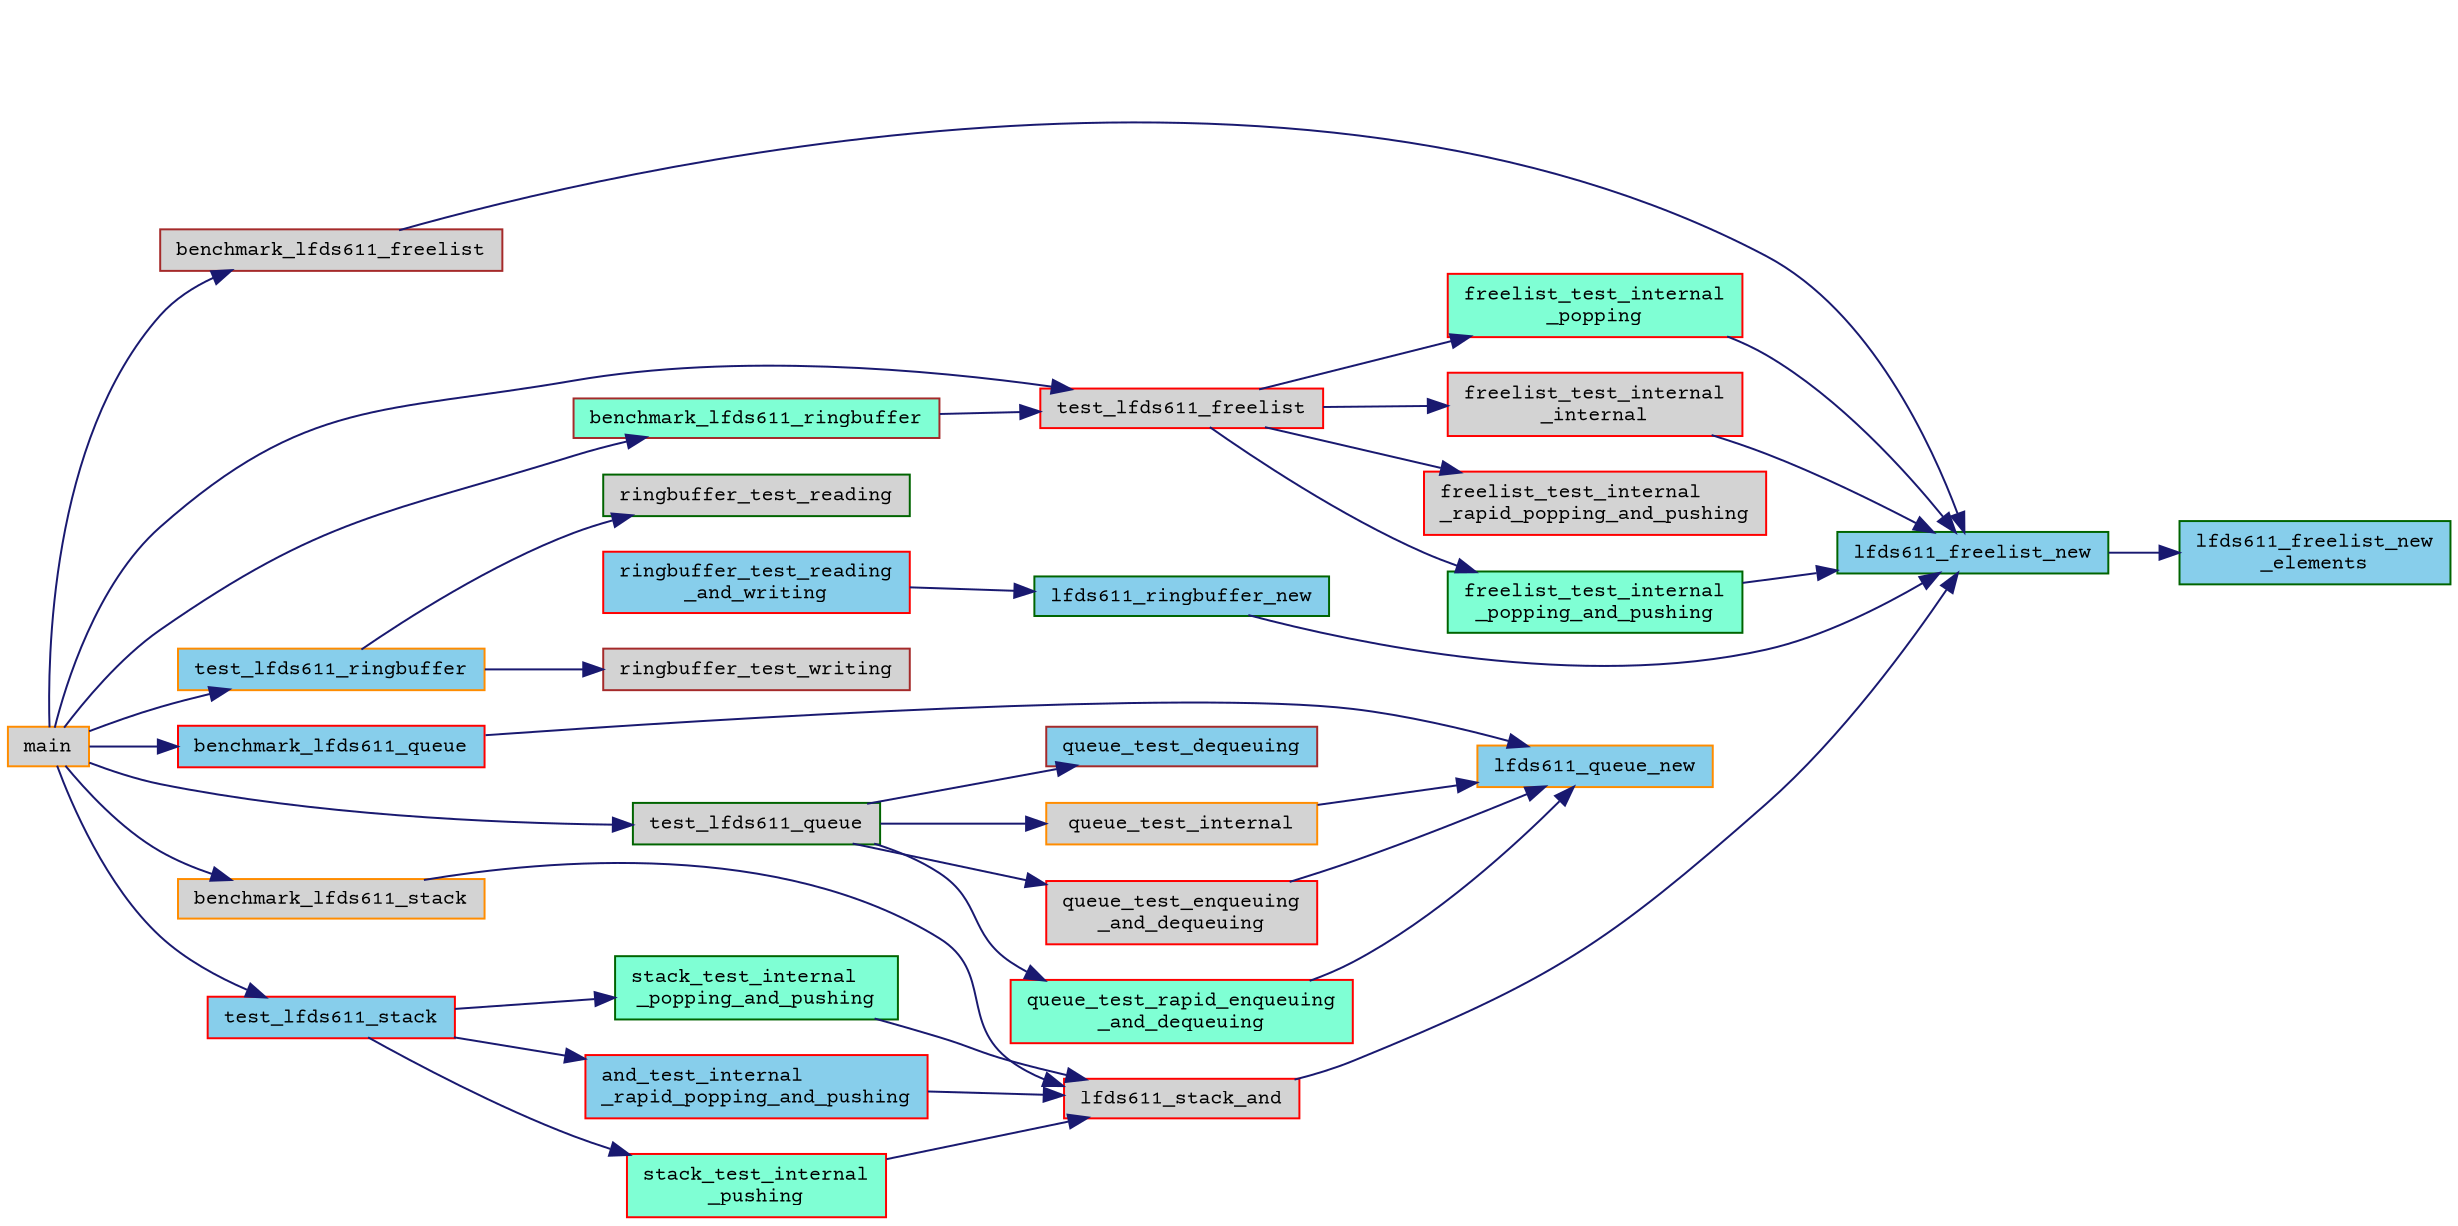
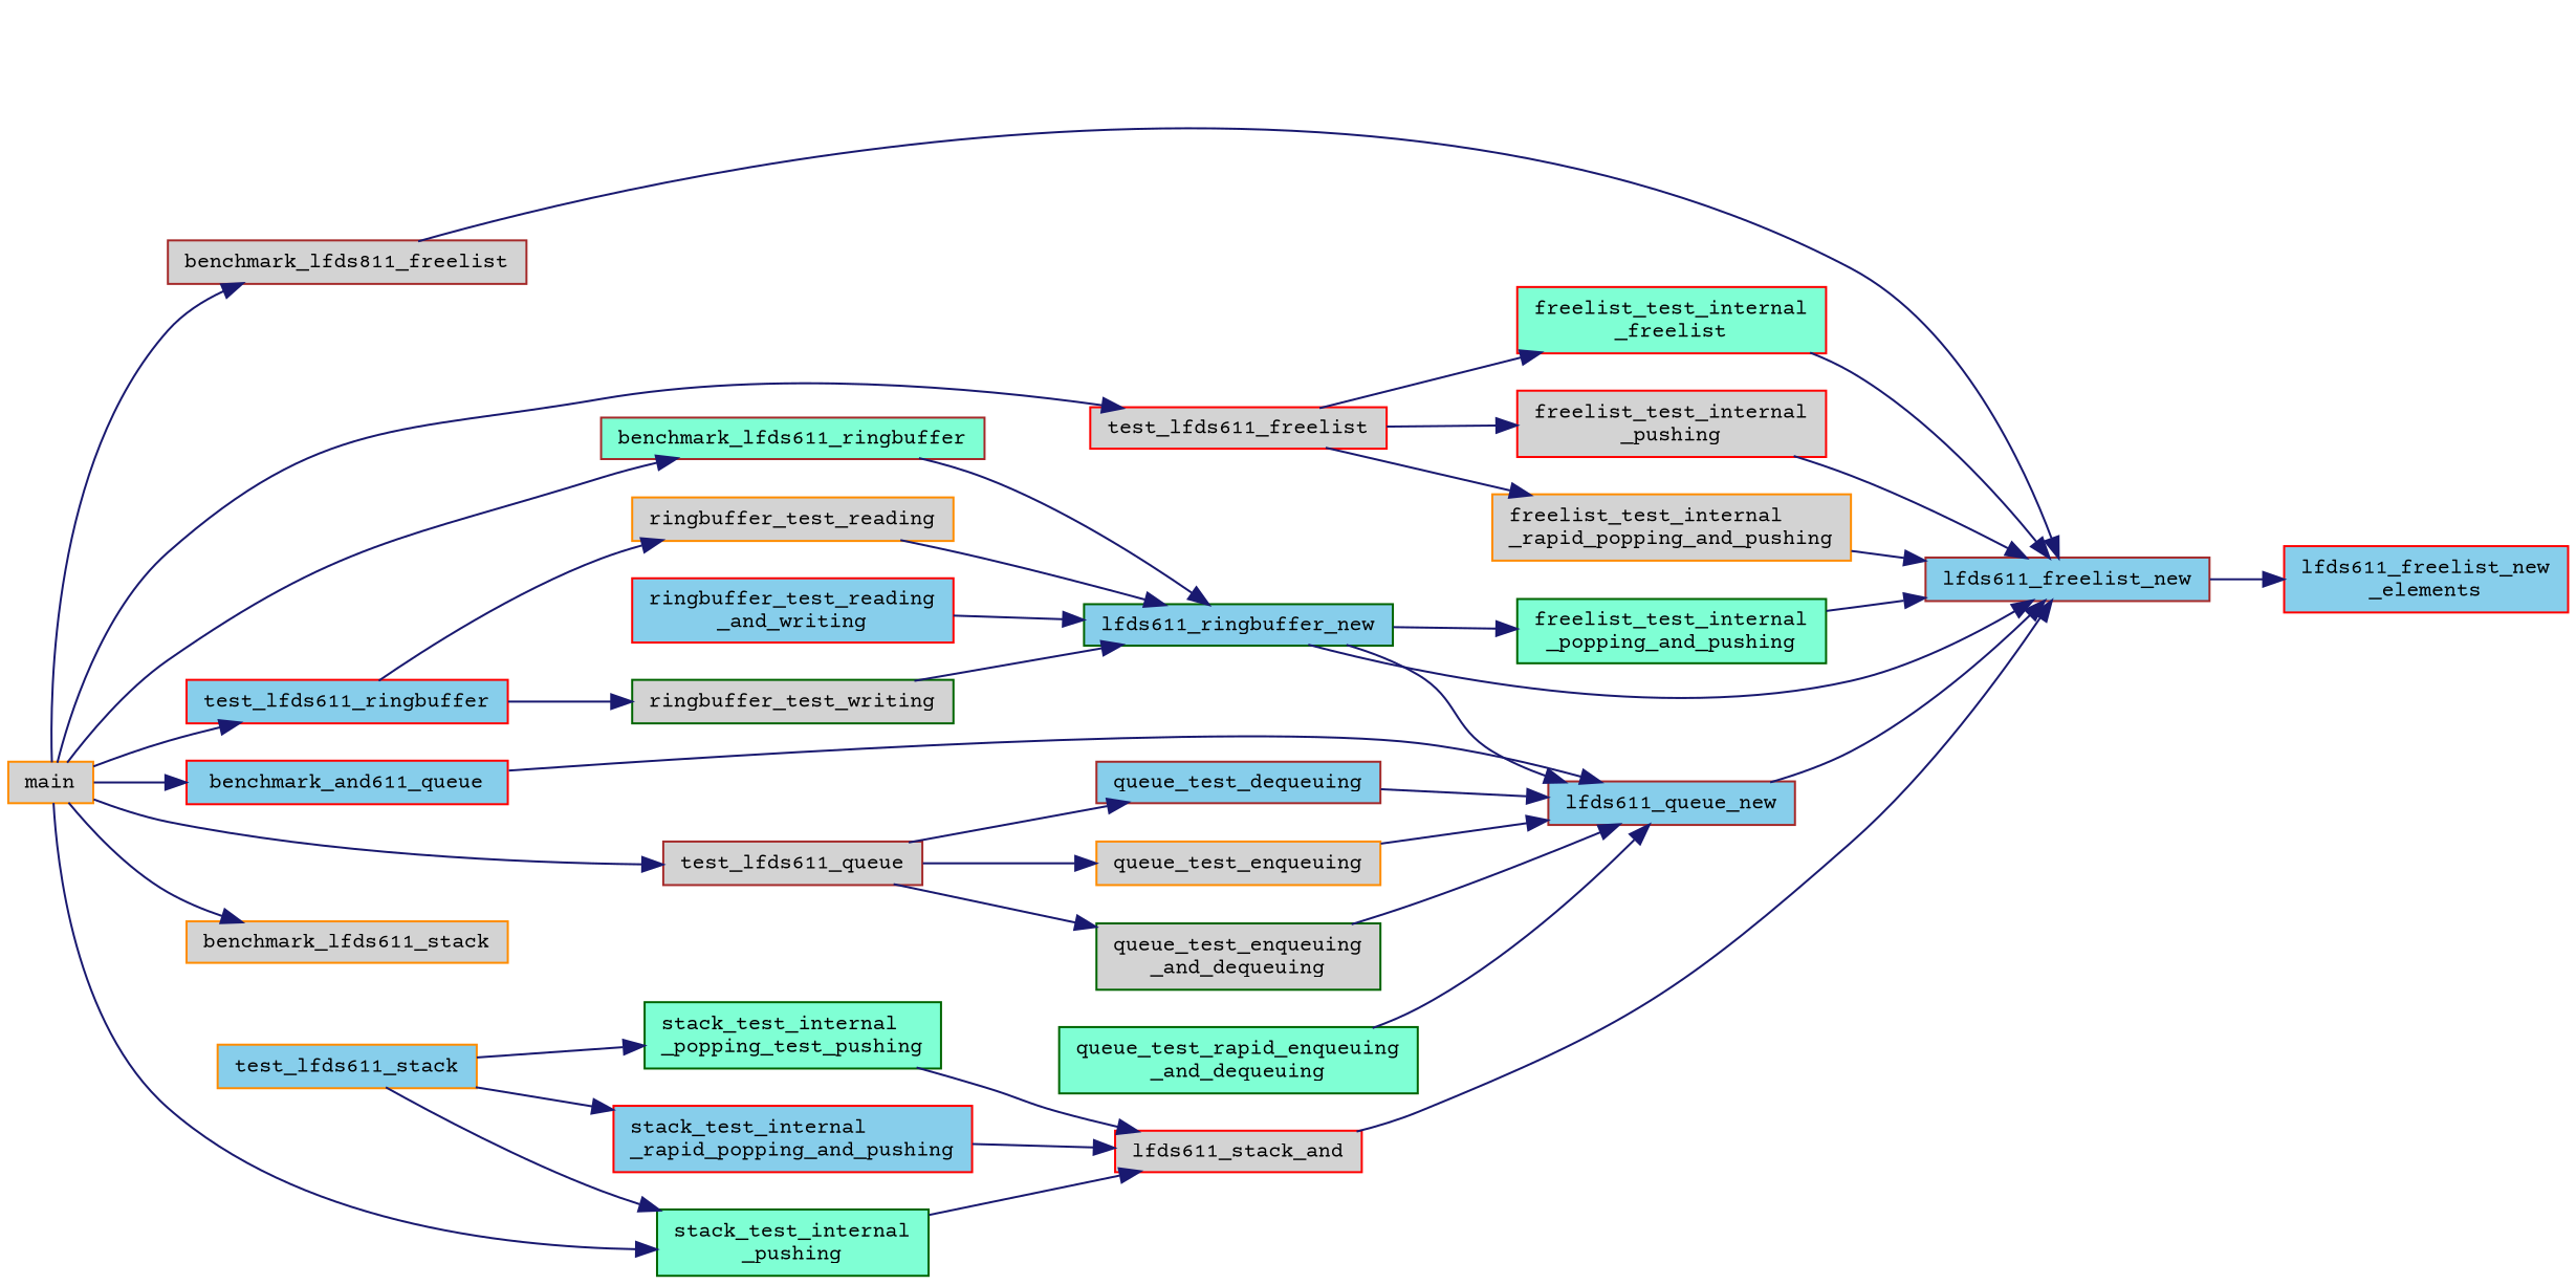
  digraph {
    fontname="Courier Prime"
    rankdir=RL
    node [color=red fillcolor=lightgrey fontname="Courier Prime" fontsize=10 shape=record style=filled]
    edge [color=midnightblue dir=back fontname="Courier Prime" fontsize=10 labelfontname=Helvetica labelfontsize=10 style=solid]
-   n1 [color=darkgreen fillcolor=skyblue fontcolor=black height=0.2 label="lfds611_freelist_new\l_elements" width=0.4]
-   n2 [color=darkgreen fillcolor=skyblue height=0.2 label=lfds611_freelist_new width=0.4]
-   n3 [color=brown height=0.2 label=benchmark_lfds611_freelist width=0.4]
-   n4 [fillcolor=aquamarine height=0.2 label="freelist_test_internal\l_popping" width=0.4]
+   n1 [fillcolor=skyblue fontcolor=black height=0.2 label="lfds611_freelist_new\l_elements" width=0.4]
+   n2 [color=brown fillcolor=skyblue height=0.2 label=lfds611_freelist_new width=0.4]
+   n3 [color=brown height=0.2 label=benchmark_lfds811_freelist width=0.4]
+   n4 [fillcolor=aquamarine height=0.2 label="freelist_test_internal\l_freelist" width=0.4]
    n5 [color=darkgreen fillcolor=aquamarine height=0.2 label="freelist_test_internal\l_popping_and_pushing" width=0.4]
-   n6 [height=0.2 label="freelist_test_internal\l_internal" width=0.4]
-   n7 [height=0.2 label="freelist_test_internal\l_rapid_popping_and_pushing" width=0.4]
-   n8 [color=darkorange fillcolor=skyblue height=0.2 label=lfds611_queue_new width=0.4]
+   n6 [height=0.2 label="freelist_test_internal\l_pushing" width=0.4]
+   n7 [color=darkorange height=0.2 label="freelist_test_internal\l_rapid_popping_and_pushing" width=0.4]
+   n8 [color=brown fillcolor=skyblue height=0.2 label=lfds611_queue_new width=0.4]
    n9 [color=darkgreen fillcolor=skyblue height=0.2 label=lfds611_ringbuffer_new width=0.4]
    n10 [height=0.2 label=lfds611_stack_and width=0.4]
    n11 [color=darkorange height=0.2 label=main width=0.4]
    n12 [height=0.2 label=test_lfds611_freelist width=0.4]
-   n13 [fillcolor=skyblue height=0.2 label=benchmark_lfds611_queue width=0.4]
+   n13 [fillcolor=skyblue height=0.2 label=benchmark_and611_queue width=0.4]
    n14 [color=brown fillcolor=skyblue height=0.2 label=queue_test_dequeuing width=0.4]
-   n15 [color=darkorange height=0.2 label=queue_test_internal width=0.4]
-   n16 [height=0.2 label="queue_test_enqueuing\l_and_dequeuing" width=0.4]
-   n17 [fillcolor=aquamarine height=0.2 label="queue_test_rapid_enqueuing\l_and_dequeuing" width=0.4]
+   n15 [color=darkorange height=0.2 label=queue_test_enqueuing width=0.4]
+   n16 [color=darkgreen height=0.2 label="queue_test_enqueuing\l_and_dequeuing" width=0.4]
+   n17 [color=darkgreen fillcolor=aquamarine height=0.2 label="queue_test_rapid_enqueuing\l_and_dequeuing" width=0.4]
    n18 [color=brown fillcolor=aquamarine height=0.2 label=benchmark_lfds611_ringbuffer width=0.4]
-   n19 [color=darkgreen height=0.2 label=ringbuffer_test_reading width=0.4]
+   n19 [color=darkorange height=0.2 label=ringbuffer_test_reading width=0.4]
    n20 [fillcolor=skyblue height=0.2 label="ringbuffer_test_reading\l_and_writing" width=0.4]
-   n21 [color=brown height=0.2 label=ringbuffer_test_writing width=0.4]
+   n21 [color=darkgreen height=0.2 label=ringbuffer_test_writing width=0.4]
    n22 [color=darkorange height=0.2 label=benchmark_lfds611_stack width=0.4]
-   n23 [color=darkgreen fillcolor=aquamarine height=0.2 label="stack_test_internal\l_popping_and_pushing" width=0.4]
-   n24 [fillcolor=aquamarine height=0.2 label="stack_test_internal\l_pushing" width=0.4]
-   n25 [fillcolor=skyblue height=0.2 label="and_test_internal\l_rapid_popping_and_pushing" width=0.4]
-   n26 [color=darkgreen height=0.2 label=test_lfds611_queue width=0.4]
-   n27 [color=darkorange fillcolor=skyblue height=0.2 label=test_lfds611_ringbuffer width=0.4]
-   n28 [fillcolor=skyblue height=0.2 label=test_lfds611_stack width=0.4]
+   n23 [color=darkgreen fillcolor=aquamarine height=0.2 label="stack_test_internal\l_popping_test_pushing" width=0.4]
+   n24 [color=darkgreen fillcolor=aquamarine height=0.2 label="stack_test_internal\l_pushing" width=0.4]
+   n25 [fillcolor=skyblue height=0.2 label="stack_test_internal\l_rapid_popping_and_pushing" width=0.4]
+   n26 [color=brown height=0.2 label=test_lfds611_queue width=0.4]
+   n27 [fillcolor=skyblue height=0.2 label=test_lfds611_ringbuffer width=0.4]
+   n28 [color=darkorange fillcolor=skyblue height=0.2 label=test_lfds611_stack width=0.4]
    n1 -> n2
    n2 -> n3
    n2 -> n4
    n2 -> n5
    n2 -> n6
+   n2 -> n7
+   n2 -> n8
    n2 -> n9
    n2 -> n10
    n3 -> n11
    n4 -> n12
-   n5 -> n12
+   n5 -> n9
    n6 -> n12
    n7 -> n12
+   n8 -> n9
    n8 -> n13
+   n8 -> n14
    n8 -> n15
    n8 -> n16
    n8 -> n17
-   n12 -> n18
+   n9 -> n18
+   n9 -> n19
    n9 -> n20
-   n10 -> n22
+   n9 -> n21
    n10 -> n23
    n10 -> n24
    n10 -> n25
    n12 -> n11
    n13 -> n11
    n14 -> n26
    n15 -> n26
    n16 -> n26
-   n17 -> n26
    n18 -> n11
    n19 -> n27
    n21 -> n27
    n22 -> n11
    n23 -> n28
    n24 -> n28
    n25 -> n28
    n26 -> n11
    n27 -> n11
-   n28 -> n11
+   n24 -> n11
  }
